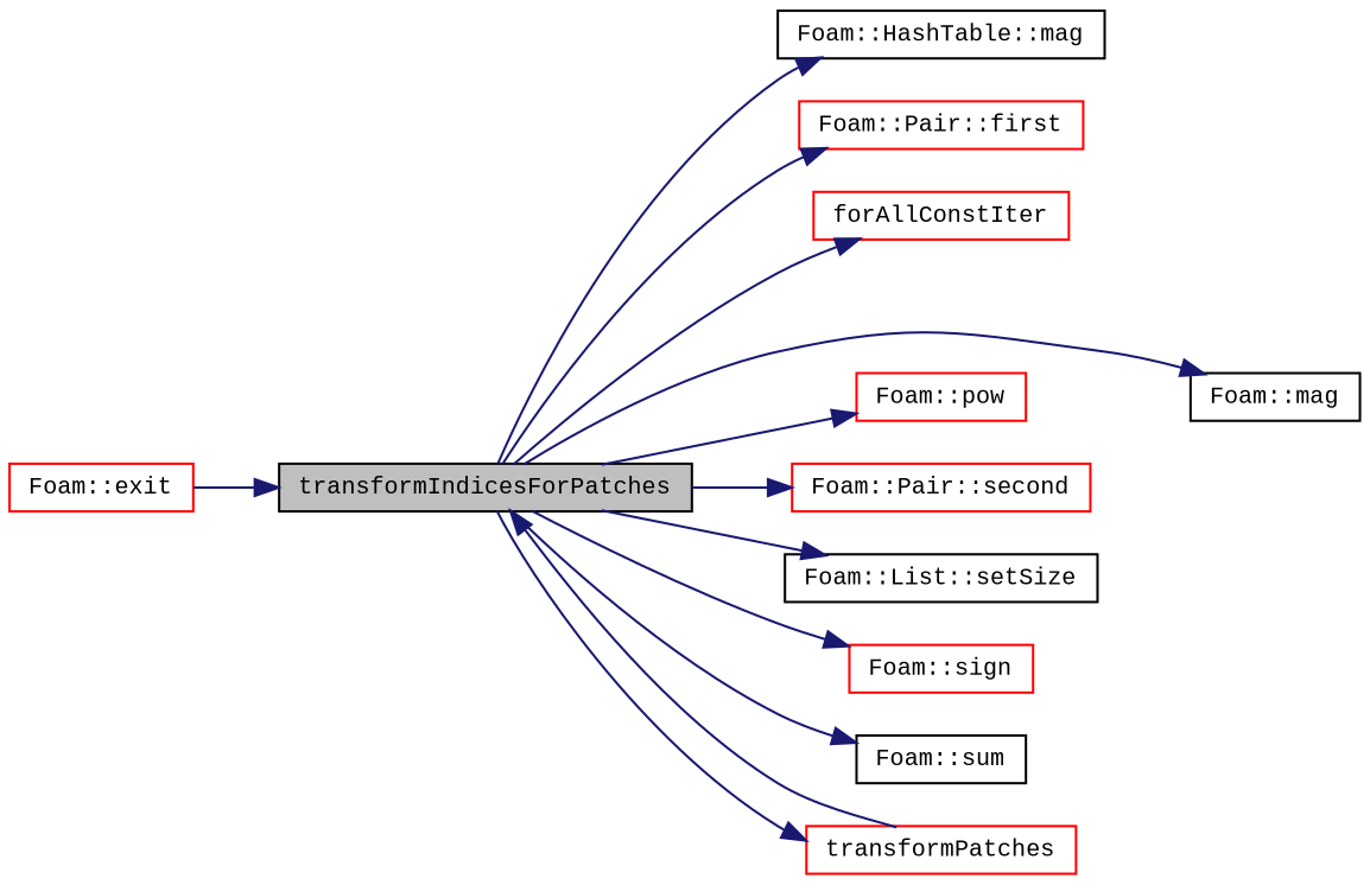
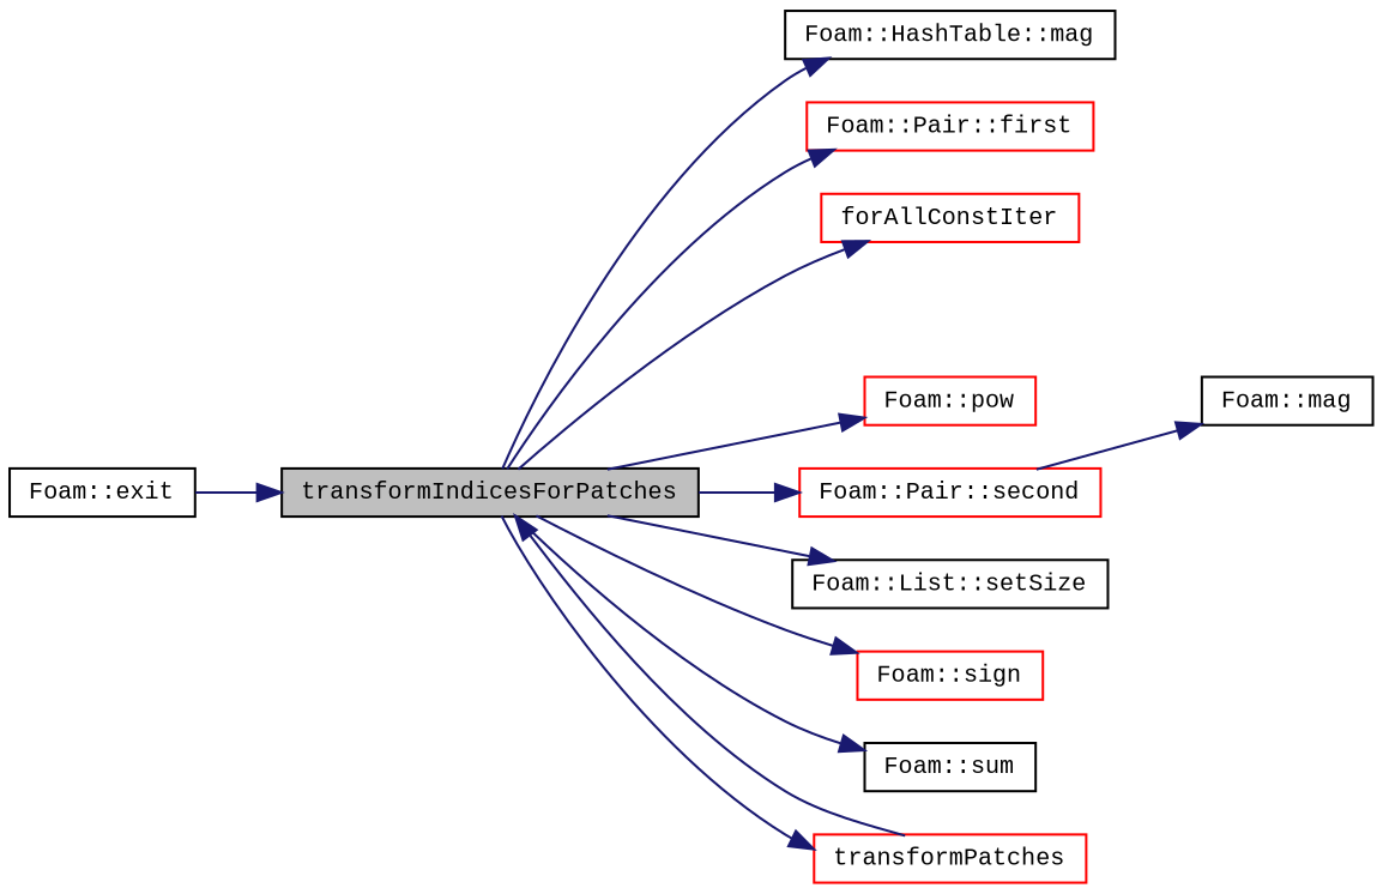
  digraph {
    fontname="Liberation Mono"
    rankdir=LR
    node [color=red fontname="Liberation Mono" fontsize=10 shape=record]
    edge [color=midnightblue fontname="Liberation Mono" fontsize=10 labelfontname=FreeSans labelfontsize=10 style=solid]
    n1 [color=black fillcolor=grey75 fontcolor=black height=0.2 label=transformIndicesForPatches style=filled width=0.4]
    n2 [color=black height=0.2 label="Foam::HashTable::mag" width=0.4]
    n3 [height=0.2 label="Foam::Pair::first" width=0.4]
    n4 [height=0.2 label=forAllConstIter width=0.4]
    n5 [color=black height=0.2 label="Foam::mag" width=0.4]
    n6 [height=0.2 label="Foam::pow" width=0.4]
    n7 [height=0.2 label="Foam::Pair::second" width=0.4]
    n8 [color=black height=0.2 label="Foam::List::setSize" width=0.4]
    n9 [height=0.2 label="Foam::sign" width=0.4]
    n10 [color=black height=0.2 label="Foam::sum" width=0.4]
    n11 [height=0.2 label=transformPatches width=0.4]
-   n12 [height=0.2 label="Foam::exit" width=0.4]
+   n12 [color=black height=0.2 label="Foam::exit" width=0.4]
    n1 -> n2
    n1 -> n3
    n1 -> n4
-   n1 -> n5
+   n7 -> n5
    n1 -> n6
    n1 -> n7
    n1 -> n8
    n1 -> n9
    n1 -> n10
    n1 -> n11
    n11 -> n1
    n12 -> n1
  }
